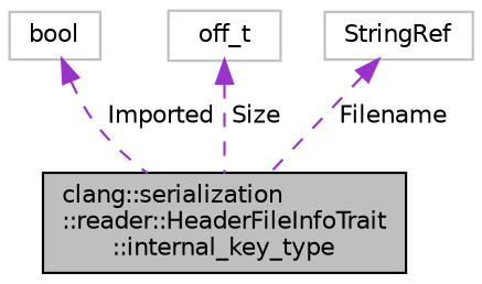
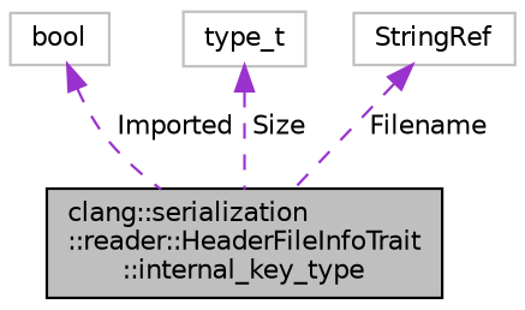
  digraph {
    node [color=grey75 fontname=Helvetica fontsize=10 shape=record]
    edge [color=darkorchid3 dir=back fontname=Helvetica fontsize=10 labelfontname=Helvetica labelfontsize=10 style=dashed]
    n1 [color=black fillcolor=grey75 fontcolor=black height=0.2 label="clang::serialization\l::reader::HeaderFileInfoTrait\l::internal_key_type" style=filled width=0.4]
    n2 [height=0.2 label=bool width=0.4]
-   n3 [height=0.2 label=off_t width=0.4]
+   n3 [height=0.2 label=type_t width=0.4]
    n4 [height=0.2 label=StringRef width=0.4]
    n2 -> n1 [label=" Imported"]
    n3 -> n1 [label=" Size"]
    n4 -> n1 [label=" Filename"]
  }
